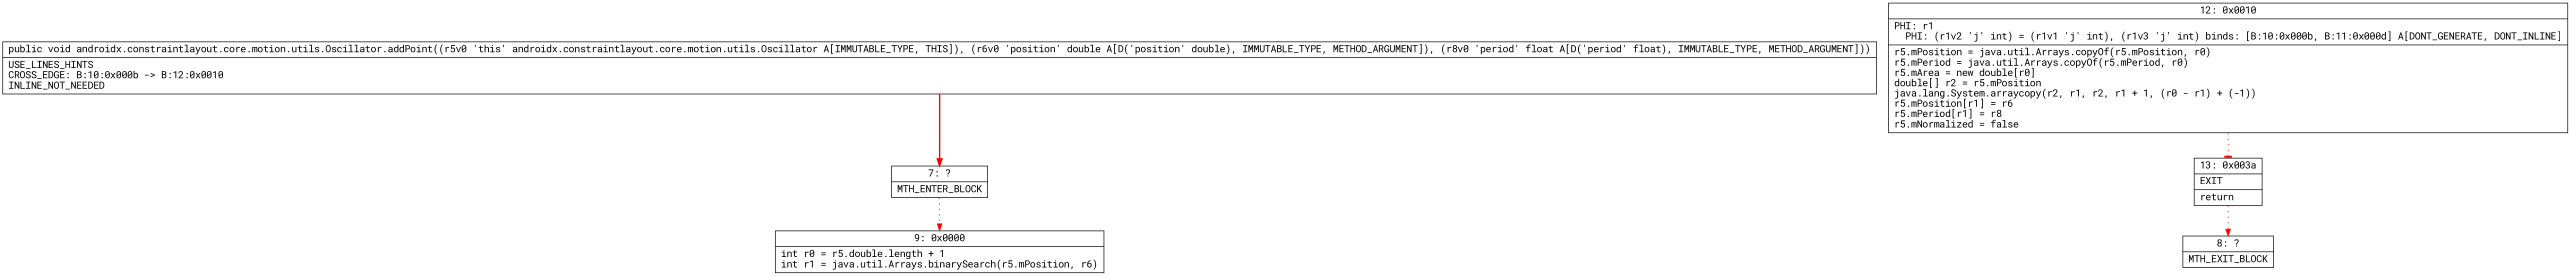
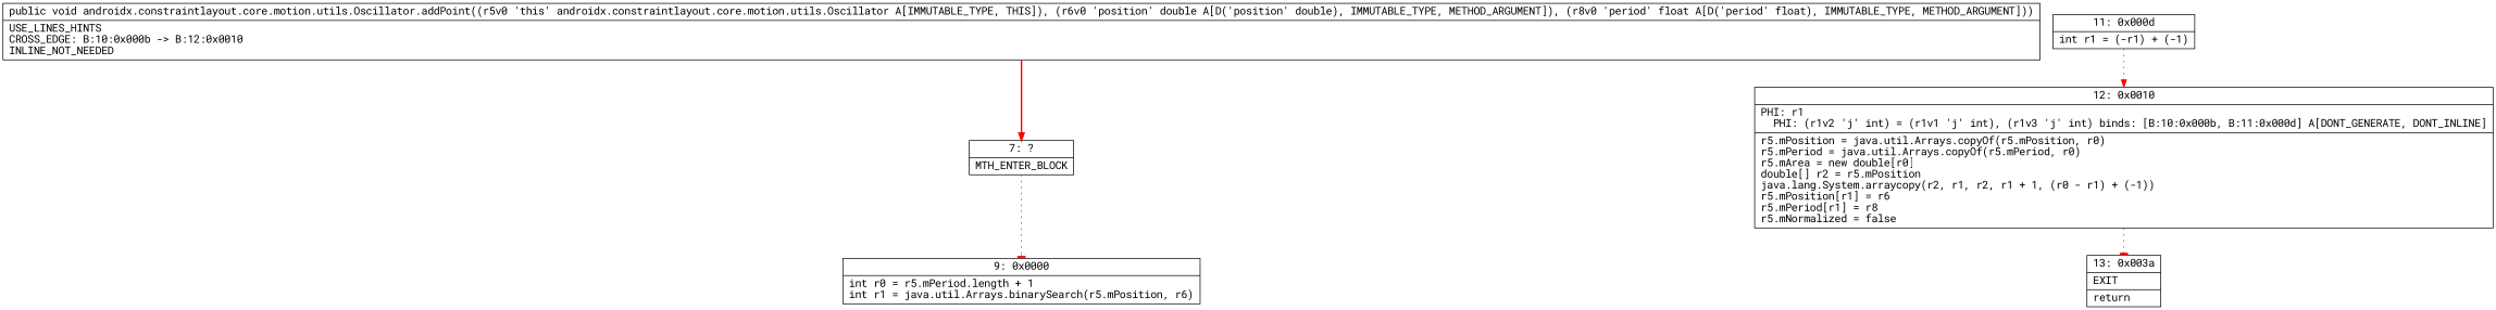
  digraph {
    fontname="Roboto Mono"
    node [fontname="Roboto Mono" shape=record]
    edge [arrowhead=normal color=red fontname="Roboto Mono" style=dotted]
    n1 [label="{7\:\ ?|MTH_ENTER_BLOCK\l}"]
-   n2 [label="{9\:\ 0x0000|int r0 = r5.double.length + 1\lint r1 = java.util.Arrays.binarySearch(r5.mPosition, r6)\l}"]
+   n2 [label="{9\:\ 0x0000|int r0 = r5.mPeriod.length + 1\lint r1 = java.util.Arrays.binarySearch(r5.mPosition, r6)\l}"]
+   n3 [label="{11\:\ 0x000d|int r1 = (\-r1) + (\-1)\l}"]
    n4 [label="{12\:\ 0x0010|PHI: r1 \l  PHI: (r1v2 'j' int) = (r1v1 'j' int), (r1v3 'j' int) binds: [B:10:0x000b, B:11:0x000d] A[DONT_GENERATE, DONT_INLINE]\l|r5.mPosition = java.util.Arrays.copyOf(r5.mPosition, r0)\lr5.mPeriod = java.util.Arrays.copyOf(r5.mPeriod, r0)\lr5.mArea = new double[r0]\ldouble[] r2 = r5.mPosition\ljava.lang.System.arraycopy(r2, r1, r2, r1 + 1, (r0 \- r1) + (\-1))\lr5.mPosition[r1] = r6\lr5.mPeriod[r1] = r8\lr5.mNormalized = false\l}"]
    n5 [label="{13\:\ 0x003a|EXIT\l|return\l}"]
-   n6 [label="{8\:\ ?|MTH_EXIT_BLOCK\l}"]
    n7 [label="{public void androidx.constraintlayout.core.motion.utils.Oscillator.addPoint((r5v0 'this' androidx.constraintlayout.core.motion.utils.Oscillator A[IMMUTABLE_TYPE, THIS]), (r6v0 'position' double A[D('position' double), IMMUTABLE_TYPE, METHOD_ARGUMENT]), (r8v0 'period' float A[D('period' float), IMMUTABLE_TYPE, METHOD_ARGUMENT]))  | USE_LINES_HINTS\lCROSS_EDGE: B:10:0x000b \-\> B:12:0x0010\lINLINE_NOT_NEEDED\l}"]
-   n1 -> n2
+   n1 -> n2 [arrowhead=tee]
+   n3 -> n4
    n4 -> n5 [arrowhead=tee]
-   n5 -> n6
    n7 -> n1 [style=bold]
  }
